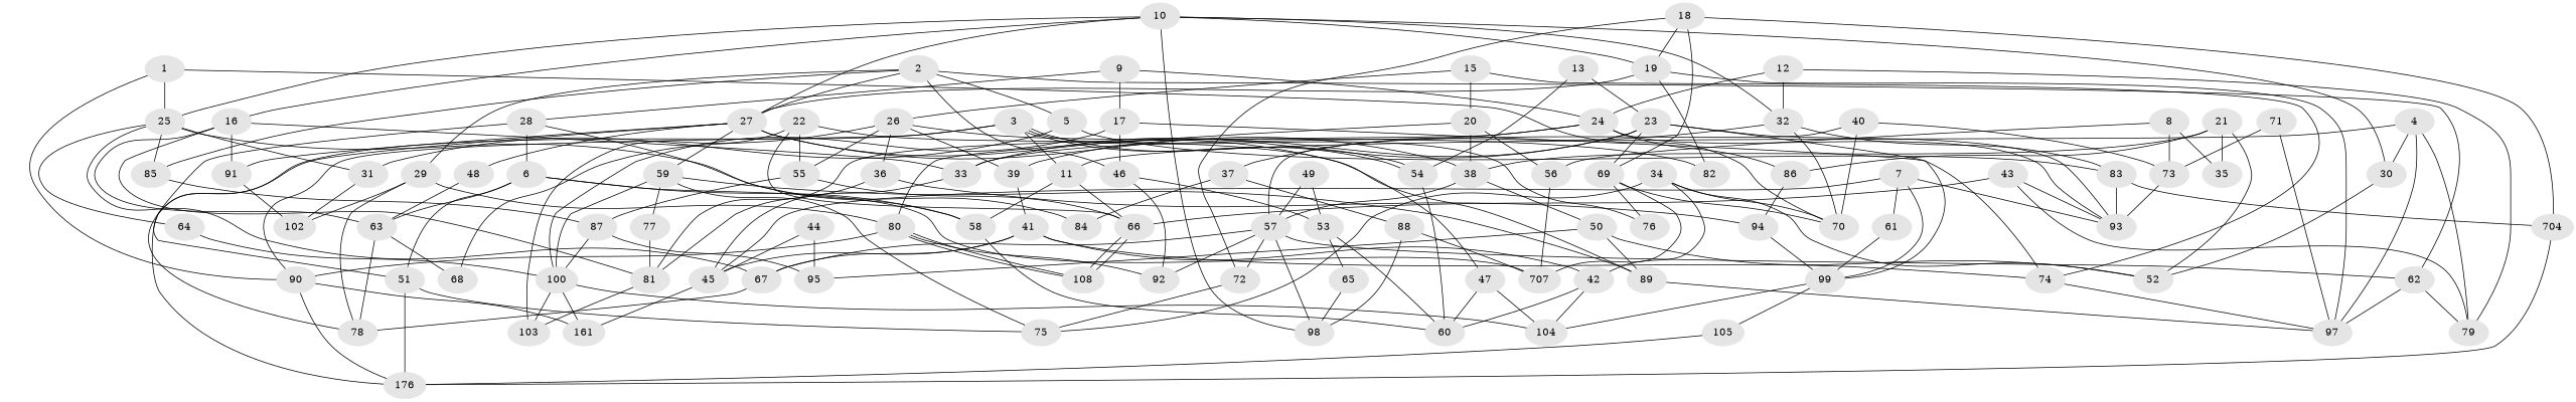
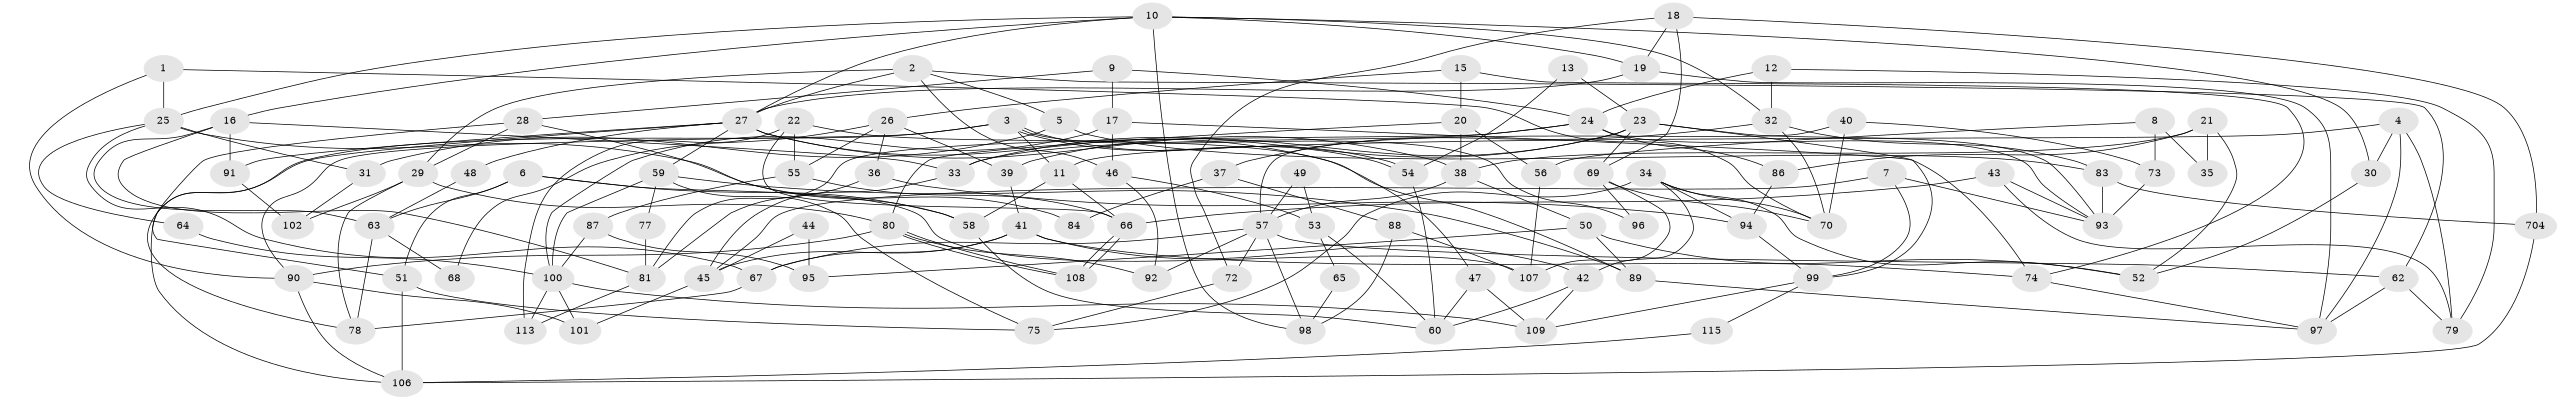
  graph {
    node [color=gray90 style=filled]
    1
    25
    70
    90
-   85
    31
    64
    67
    84
-   106 [label=176]
-   101 [label=161]
+   106
+   101
    2
    5
    27
    29
    46
    62
    83
    78
    91
    38
    48
    59
    89
    80
    102
    53
    92
    79
    97
    87
    3
    11
    54
-   76
+   76 [label=96]
    58
    66
    60
    4
    30
    52
    93
    n43 [label=704]
    6
    51
    63
-   107 [label=707]
+   107
    75
    68
    7
    45
-   61
    99
-   109 [label=104]
-   105
+   109
+   105 [label=115]
    8
    35
    56
    73
    9
    17
    24
    28
    74
    100
    33
    81
    86
    10
    16
    19
    32
    98
-   82
    37
    108
    12
    13
    23
    69
    39
    15
    20
    26
    55
    36
-   103
+   103 [label=113]
    18
    72
    50
    57
    21
    94
    22
    47
    41
    77
    88
    34
    42
    95
    40
    43
    44
    65
    49
-   71
    1 -- 25
    1 -- 70
    1 -- 90
-   25 -- 85
    25 -- 31
    25 -- 64
    25 -- 67
    25 -- 84
    90 -- 106
    90 -- 101
-   85 -- 87
    31 -- 102
    64 -- 100
    67 -- 78
-   2 -- 85
    2 -- 5
    2 -- 27
    2 -- 29
    2 -- 46
    2 -- 62
    5 -- 31
    5 -- 83
    27 -- 78
    27 -- 91
    27 -- 38
    27 -- 48
    27 -- 59
    27 -- 89
    29 -- 78
    29 -- 80
    29 -- 102
    46 -- 53
    46 -- 92
    62 -- 79
    62 -- 97
    83 -- 93
    83 -- n43
    91 -- 102
    38 -- 50
    38 -- 57
    48 -- 63
    59 -- 89
    59 -- 75
    59 -- 100
    59 -- 77
    89 -- 97
    80 -- 90
    80 -- 92
    80 -- 108
    80 -- 108
    53 -- 60
    53 -- 65
    87 -- 100
    87 -- 95
    3 -- 90
    3 -- 106
    3 -- 11
    3 -- 54
    3 -- 54
    3 -- 76
    11 -- 58
    11 -- 66
    54 -- 60
    58 -- 60
    66 -- 108
    66 -- 108
    4 -- 79
    4 -- 97
    4 -- 11
    4 -- 30
    30 -- 52
    n43 -- 106
    6 -- 58
    6 -- 51
    6 -- 63
    6 -- 107
    51 -- 106
    51 -- 75
    63 -- 78
    63 -- 68
    7 -- 93
    7 -- 45
-   7 -- 61
    7 -- 99
    45 -- 101
-   61 -- 99
    99 -- 109
    99 -- 105
    105 -- 106
    8 -- 35
    8 -- 56
    8 -- 73
    56 -- 107
    73 -- 93
    9 -- 17
    9 -- 24
    9 -- 28
    17 -- 46
    17 -- 74
    17 -- 100
    24 -- 93
    24 -- 33
    24 -- 81
    24 -- 86
-   28 -- 6
+   28 -- 29
    28 -- 58
    28 -- 51
    74 -- 97
    100 -- 101
    100 -- 109
    100 -- 103
    33 -- 45
    81 -- 103
    86 -- 94
    10 -- 25
    10 -- 27
    10 -- 30
    10 -- 16
    10 -- 19
    10 -- 32
    10 -- 98
    16 -- 91
    16 -- 63
    16 -- 33
    16 -- 81
    19 -- 27
    19 -- 97
-   19 -- 82
    32 -- 70
    32 -- 83
    32 -- 37
    37 -- 84
    37 -- 88
    12 -- 79
    12 -- 24
    12 -- 32
    13 -- 54
    13 -- 23
    23 -- 93
    23 -- 99
    23 -- 33
    23 -- 69
    23 -- 39
    69 -- 70
    69 -- 76
    69 -- 107
    39 -- 41
    15 -- 74
    15 -- 20
    15 -- 26
    20 -- 38
    20 -- 80
    20 -- 56
    26 -- 68
-   26 -- 82
    26 -- 39
    26 -- 55
    26 -- 36
    55 -- 87
    55 -- 66
    36 -- 81
    36 -- 94
    18 -- n43
    18 -- 19
    18 -- 69
    18 -- 72
    72 -- 75
    50 -- 89
    50 -- 52
    50 -- 95
    57 -- 67
    57 -- 62
    57 -- 92
    57 -- 98
    57 -- 72
    21 -- 38
    21 -- 52
    21 -- 35
    21 -- 86
    94 -- 99
    22 -- 66
    22 -- 55
    22 -- 103
    22 -- 47
    47 -- 60
    47 -- 109
    41 -- 67
    41 -- 45
    41 -- 74
    41 -- 42
    77 -- 81
    88 -- 107
    88 -- 98
    34 -- 70
    34 -- 52
    34 -- 75
+   34 -- 94
    34 -- 42
    42 -- 60
    42 -- 109
    40 -- 70
    40 -- 73
    40 -- 57
    43 -- 79
    43 -- 66
    43 -- 93
    44 -- 45
    44 -- 95
    65 -- 98
    49 -- 53
    49 -- 57
-   71 -- 97
-   71 -- 73
  }
